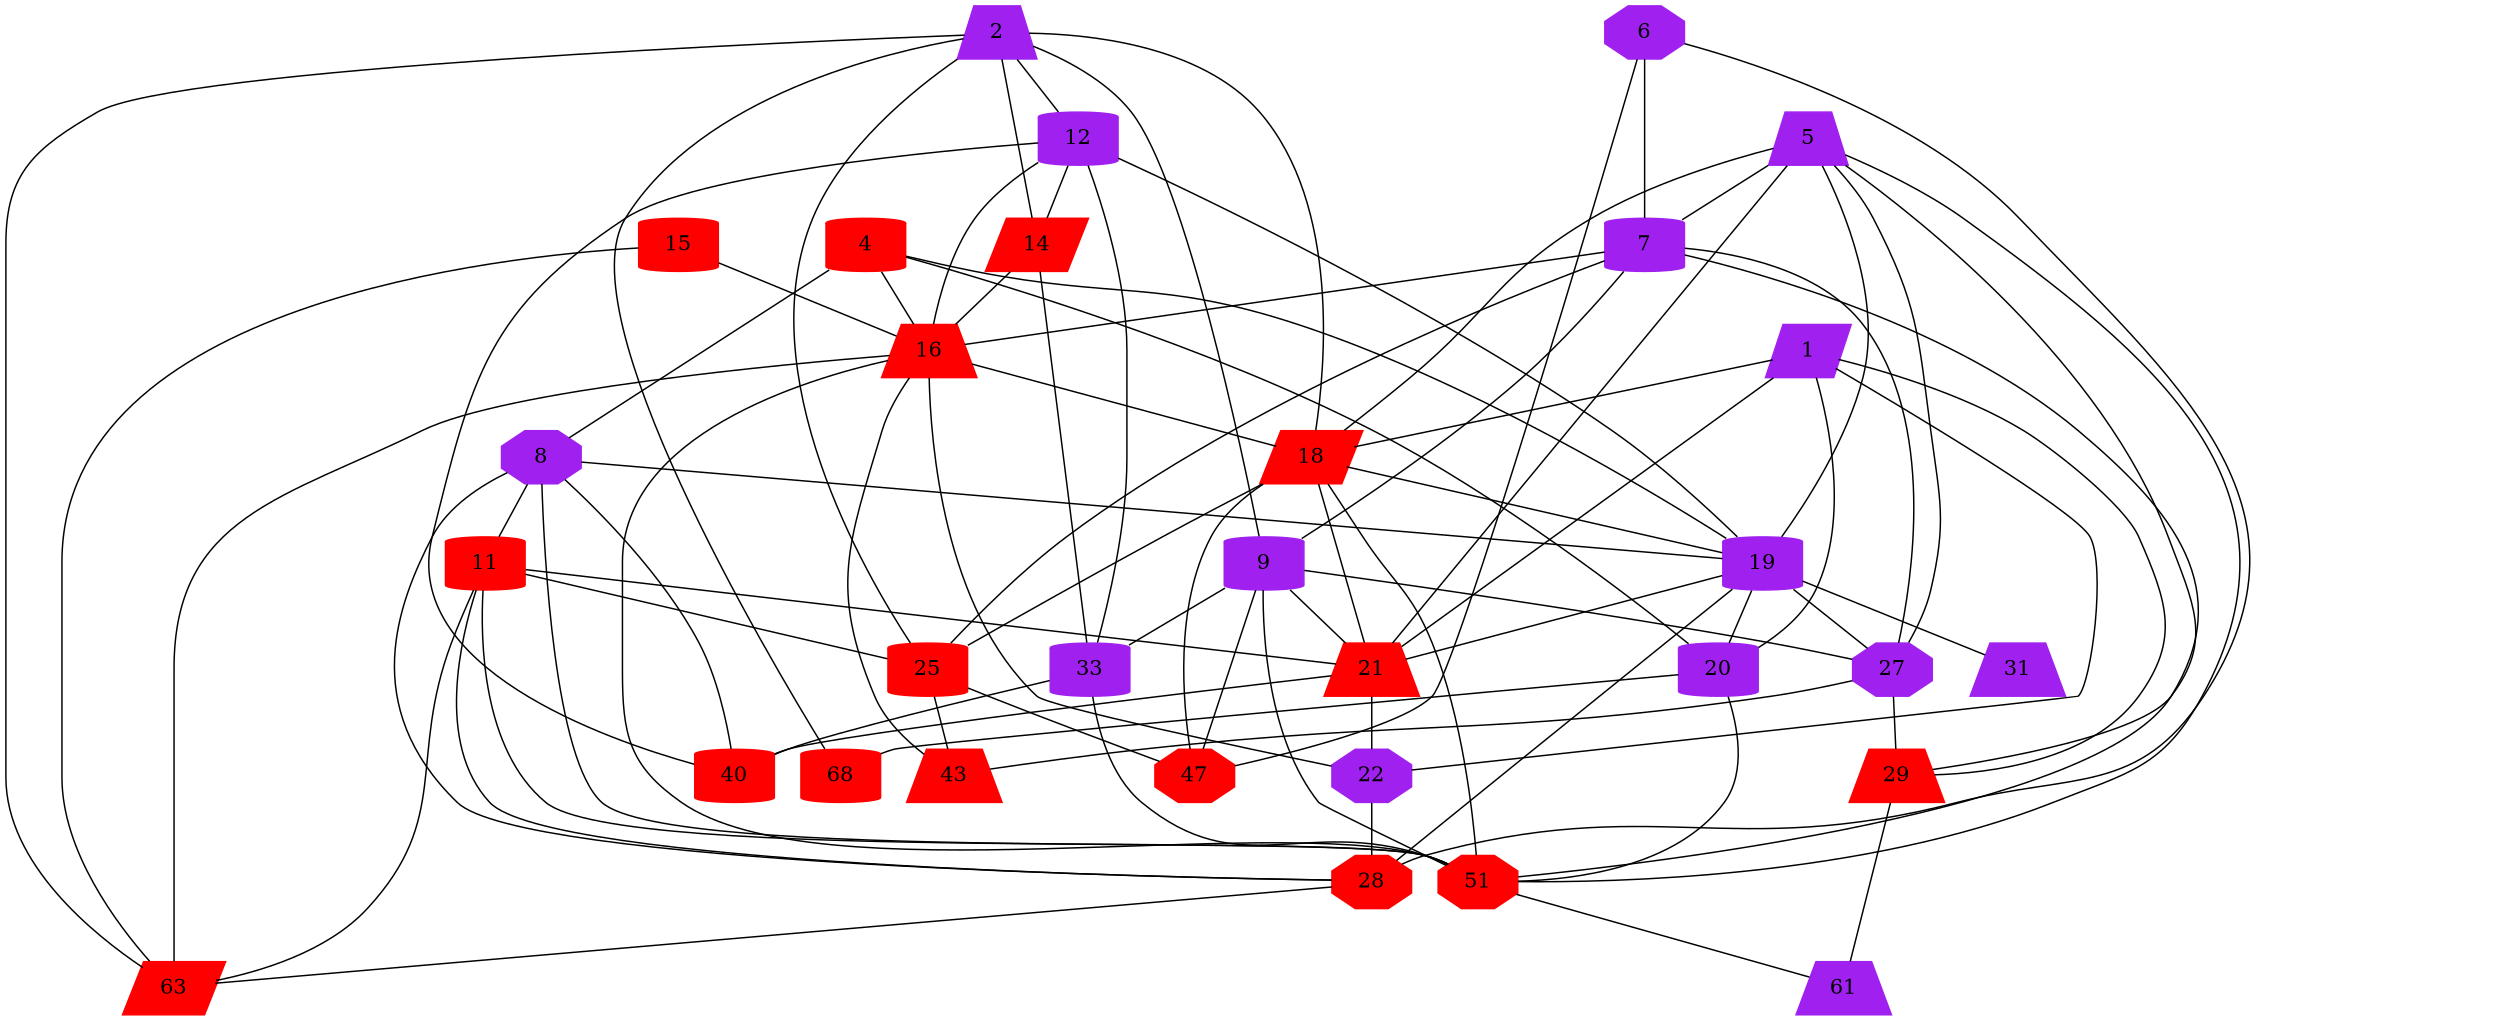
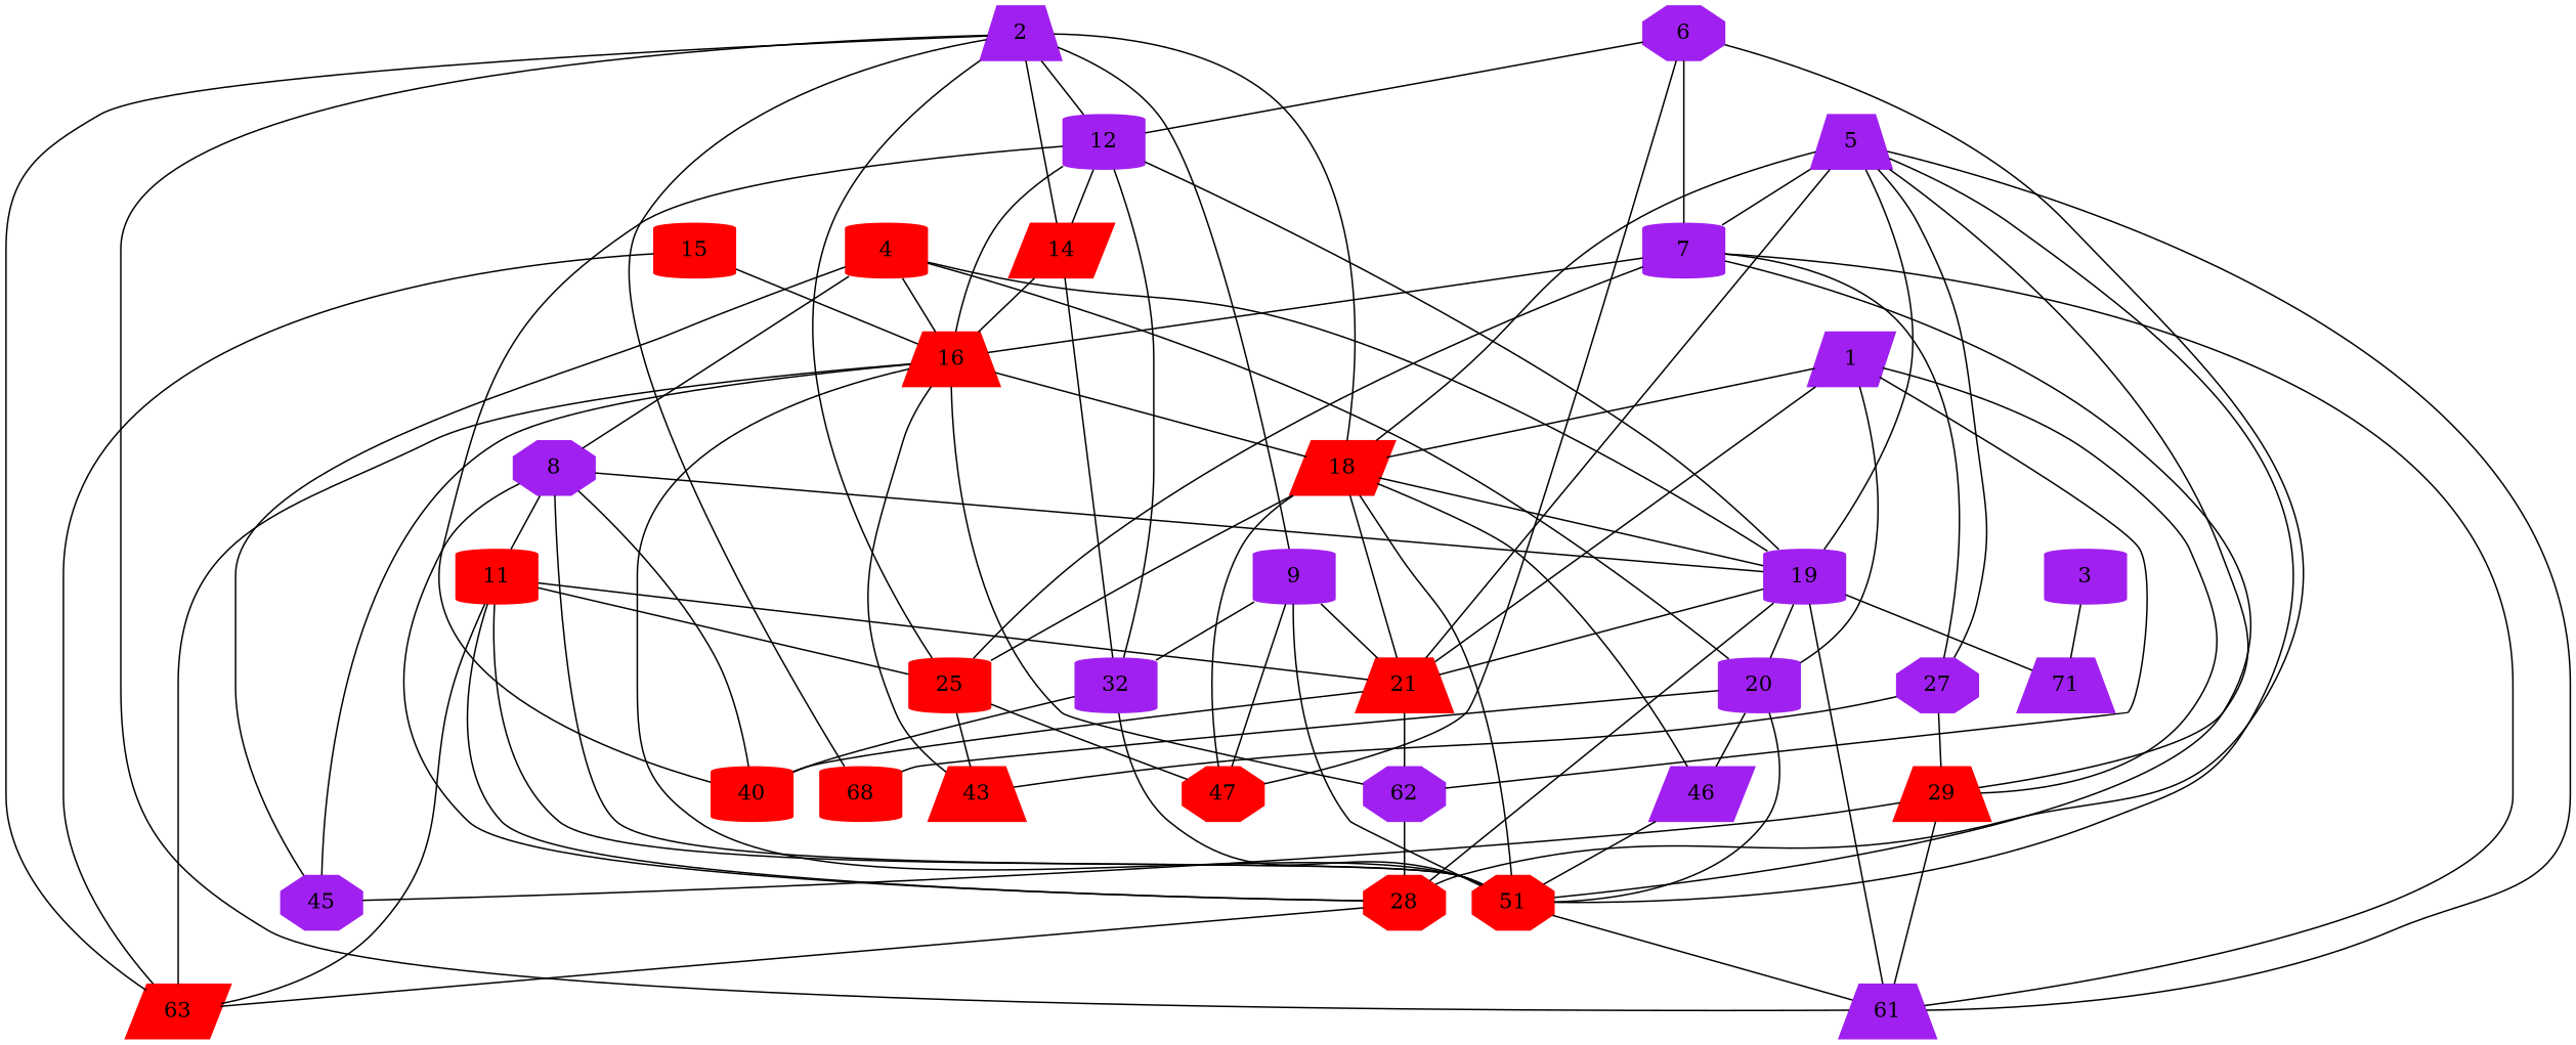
  graph {
    node [color=purple shape=cylinder style=filled]
    1 [shape=parallelogram super="+66"]
    18 [color=red shape=parallelogram super="+23+59+60"]
    20 [super="+49"]
    21 [color=red shape=trapezium super="+38"]
-   22 [shape=octagon super="+52"]
+   22 [shape=octagon super="+52" label=62]
    29 [color=red shape=trapezium super="+44"]
    25 [color=red super="+39"]
    19 [super="+32+24"]
+   46 [shape=parallelogram]
    51 [color=red shape=octagon super="+62+64"]
    47 [color=red shape=octagon]
    68 [color=red]
    40 [color=red]
    28 [color=red shape=octagon super="+67"]
    61 [shape=trapezium]
+   45 [shape=octagon]
    2 [shape=trapezium super="+65"]
    9 [super="+30+42"]
    12 [super="+34+73"]
    14 [color=red shape=parallelogram]
    63 [color=red shape=parallelogram]
    27 [shape=octagon super="+48"]
-   33
+   33 [label=32]
    16 [color=red shape=trapezium super="+26+41"]
    43 [color=red shape=trapezium super="+57"]
-   31 [shape=trapezium]
+   31 [shape=trapezium label=71]
+   3
    4 [color=red super="+35"]
    8 [shape=octagon super="+50+10"]
    11 [color=red super="+56"]
    5 [shape=trapezium super="+13"]
    7 [super="+72+71"]
    6 [shape=octagon super="+70"]
    15 [color=red]
    1 -- 18
    1 -- 20
    1 -- 21
    1 -- 22
    1 -- 29
    18 -- 21
    18 -- 25
    18 -- 19
+   18 -- 46
    18 -- 51
    18 -- 47
+   20 -- 46
    20 -- 51
    20 -- 68
    21 -- 22
    21 -- 40
    22 -- 28
    29 -- 61
+   29 -- 45 [weight=2]
    25 -- 47
    25 -- 43
    19 -- 20
    19 -- 21
    19 -- 28 [weight=2]
-   19 -- 27
+   19 -- 61
    19 -- 31
+   46 -- 51
    51 -- 61
    28 -- 63
    2 -- 18
    2 -- 25
    2 -- 68
+   2 -- 61
    2 -- 9 [weight=2]
    2 -- 12
    2 -- 14
    2 -- 63
    9 -- 21
    9 -- 51
    9 -- 47
-   9 -- 27
    9 -- 33
    12 -- 19
    12 -- 40
    12 -- 14
    12 -- 33
    12 -- 16
    14 -- 33
    14 -- 16
    27 -- 29
    27 -- 43
    33 -- 51
    33 -- 40
    16 -- 18
    16 -- 22
    16 -- 51
+   16 -- 45
    16 -- 63
    16 -- 43
+   3 -- 31
    4 -- 20
    4 -- 19
+   4 -- 45
    4 -- 16
    4 -- 8
    8 -- 19
    8 -- 51
    8 -- 40
    8 -- 28
    8 -- 11
    11 -- 21
    11 -- 25
    11 -- 51
    11 -- 28
    11 -- 63
    5 -- 18 [weight=2]
    5 -- 21 [weight=2]
    5 -- 29
    5 -- 19
    5 -- 51
+   5 -- 61
    5 -- 27
    5 -- 7
    7 -- 25
    7 -- 51
-   7 -- 9
+   7 -- 61
    7 -- 27
    7 -- 16
    6 -- 47
    6 -- 28 [weight=2]
+   6 -- 12
    6 -- 7
    15 -- 63
    15 -- 16
  }
